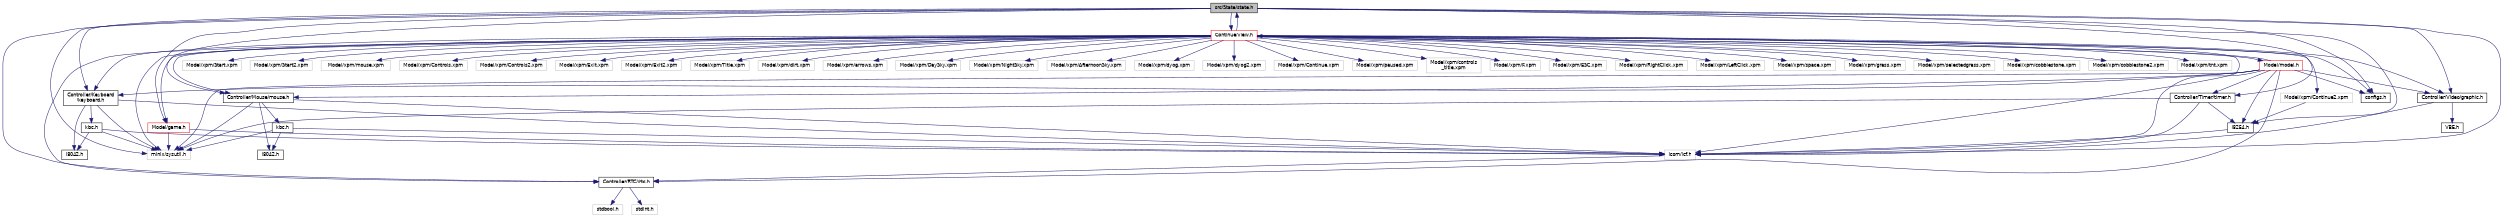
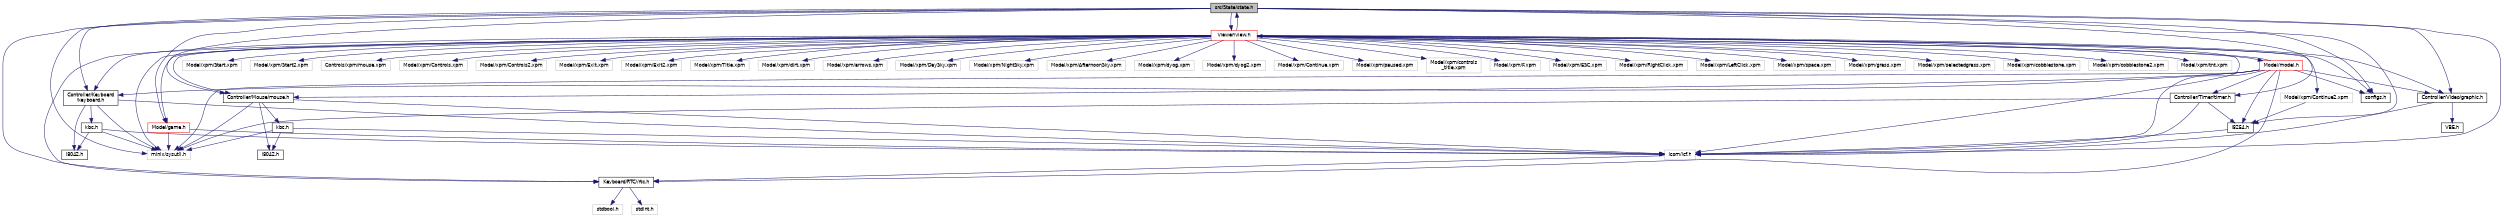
  digraph {
    node [color=grey75 fillcolor=white fontname=Helvetica fontsize=10 shape=record style=filled]
    edge [color=midnightblue fontname=Helvetica fontsize=10 labelfontname=Helvetica labelfontsize=10 style=solid]
    n1 [color=black fillcolor=grey75 fontcolor=black height=0.2 label="src/State/state.h" width=0.4]
    n2 [height=0.2 label="minix/sysutil.h" width=0.4]
    n3 [height=0.2 label="lcom/lcf.h" width=0.4]
    n4 [color=black height=0.2 label="Controller/Timer/timer.h" width=0.4]
    n5 [color=black height=0.2 label="i8254.h" width=0.4]
    n6 [color=black height=0.2 label="Controller/Video/graphic.h" width=0.4]
    n7 [color=black height=0.2 label="Controller/Keyboard\l/keyboard.h" width=0.4]
    n8 [color=black height=0.2 label="Controller/Mouse/mouse.h" width=0.4]
-   n9 [color=black height=0.2 label="Controller/RTC//rtc.h" width=0.4]
+   n9 [color=black height=0.2 label="Keyboard/RTC//rtc.h" width=0.4]
    n10 [color=black height=0.2 label="configs.h" width=0.4]
-   n11 [color=red height=0.2 label="Continue/view.h" width=0.4]
+   n11 [color=red height=0.2 label="Viewer/view.h" width=0.4]
    n12 [color=red height=0.2 label="Model/game.h" width=0.4]
    n13 [color=black height=0.2 label="VBE.h" width=0.4]
    n14 [color=black height=0.2 label="i8042.h" width=0.4]
    n15 [color=black height=0.2 label="kbc.h" width=0.4]
    n16 [color=black height=0.2 label="i8042.h" width=0.4]
    n17 [color=black height=0.2 label="kbc.h" width=0.4]
    n18 [height=0.2 label="stdbool.h" width=0.4]
    n19 [height=0.2 label="stdint.h" width=0.4]
    n20 [color=red height=0.2 label="Model/model.h" width=0.4]
    n21 [height=0.2 label="Model/xpm/Start.xpm" width=0.4]
    n22 [height=0.2 label="Model/xpm/Start2.xpm" width=0.4]
-   n23 [height=0.2 label="Model/xpm/mouse.xpm" width=0.4]
+   n23 [height=0.2 label="Controls/xpm/mouse.xpm" width=0.4]
    n24 [height=0.2 label="Model/xpm/Controls.xpm" width=0.4]
    n25 [height=0.2 label="Model/xpm/Controls2.xpm" width=0.4]
    n26 [height=0.2 label="Model/xpm/Exit.xpm" width=0.4]
    n27 [height=0.2 label="Model/xpm/Exit2.xpm" width=0.4]
    n28 [height=0.2 label="Model/xpm/Title.xpm" width=0.4]
    n29 [height=0.2 label="Model/xpm/dirt.xpm" width=0.4]
    n30 [height=0.2 label="Model/xpm/arrows.xpm" width=0.4]
    n31 [height=0.2 label="Model/xpm/DaySky.xpm" width=0.4]
    n32 [height=0.2 label="Model/xpm/NightSky.xpm" width=0.4]
    n33 [height=0.2 label="Model/xpm/AfternoonSky.xpm" width=0.4]
    n34 [height=0.2 label="Model/xpm/dyog.xpm" width=0.4]
    n35 [height=0.2 label="Model/xpm/dyog2.xpm" width=0.4]
    n36 [height=0.2 label="Model/xpm/Continue.xpm" width=0.4]
    n37 [height=0.2 label="Model/xpm/Continue2.xpm" width=0.4]
    n38 [height=0.2 label="Model/xpm/paused.xpm" width=0.4]
    n39 [height=0.2 label="Model/xpm/controls\l_title.xpm" width=0.4]
    n40 [height=0.2 label="Model/xpm/F.xpm" width=0.4]
    n41 [height=0.2 label="Model/xpm/ESC.xpm" width=0.4]
    n42 [height=0.2 label="Model/xpm/RightClick.xpm" width=0.4]
    n43 [height=0.2 label="Model/xpm/LeftClick.xpm" width=0.4]
    n44 [height=0.2 label="Model/xpm/space.xpm" width=0.4]
    n45 [height=0.2 label="Model/xpm/grass.xpm" width=0.4]
    n46 [height=0.2 label="Model/xpm/selectedgrass.xpm" width=0.4]
    n47 [height=0.2 label="Model/xpm/cobblestone.xpm" width=0.4]
    n48 [height=0.2 label="Model/xpm/cobblestone2.xpm" width=0.4]
    n49 [height=0.2 label="Model/xpm/tnt.xpm" width=0.4]
    n1 -> n2
    n1 -> n3
    n1 -> n4
    n1 -> n5
    n1 -> n6
    n1 -> n7
    n1 -> n8
    n1 -> n9
    n1 -> n10
    n1 -> n11
    n1 -> n12
    n3 -> n9
    n4 -> n2
    n4 -> n3
    n4 -> n5
    n5 -> n3
    n6 -> n3
    n6 -> n13
    n7 -> n2
    n7 -> n3
    n7 -> n14
    n7 -> n15
    n8 -> n2
    n8 -> n3
    n8 -> n16
    n8 -> n17
    n9 -> n18
    n9 -> n19
    n11 -> n1
    n11 -> n2
    n11 -> n3
    n11 -> n6
    n11 -> n7
    n11 -> n8
    n11 -> n9
    n11 -> n10
    n11 -> n12
    n11 -> n20
    n11 -> n21
    n11 -> n22
    n11 -> n23
    n11 -> n24
    n11 -> n25
    n11 -> n26
    n11 -> n27
    n11 -> n28
    n11 -> n29
    n11 -> n30
    n11 -> n31
    n11 -> n32
    n11 -> n33
    n11 -> n34
    n11 -> n35
    n11 -> n36
    n11 -> n37
    n11 -> n38
    n11 -> n39
    n11 -> n40
    n11 -> n41
    n11 -> n42
    n11 -> n43
    n11 -> n44
    n11 -> n45
    n11 -> n46
    n11 -> n47
    n11 -> n48
    n11 -> n49
    n12 -> n2
    n12 -> n3
    n15 -> n2
    n15 -> n3
    n15 -> n14
    n17 -> n2
    n17 -> n3
    n17 -> n16
    n20 -> n2
    n20 -> n3
    n20 -> n4
    n20 -> n5
    n20 -> n6
    n20 -> n7
    n20 -> n8
    n20 -> n9
    n20 -> n10
    n20 -> n11
    n37 -> n5
  }
